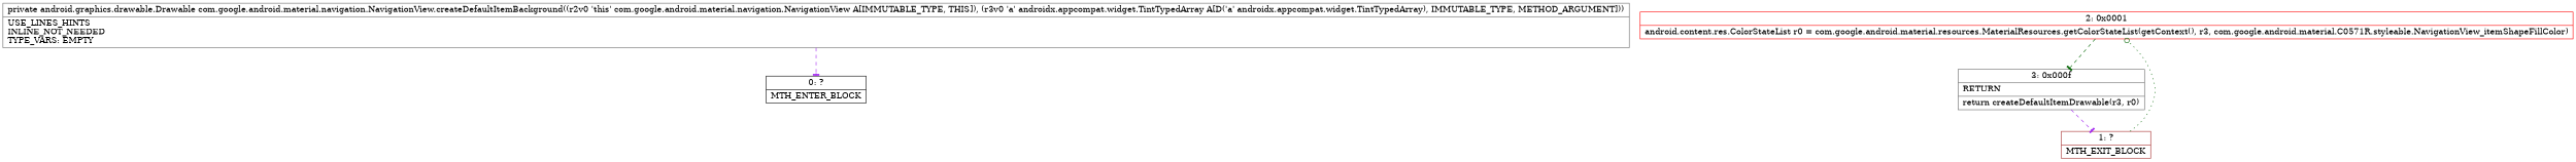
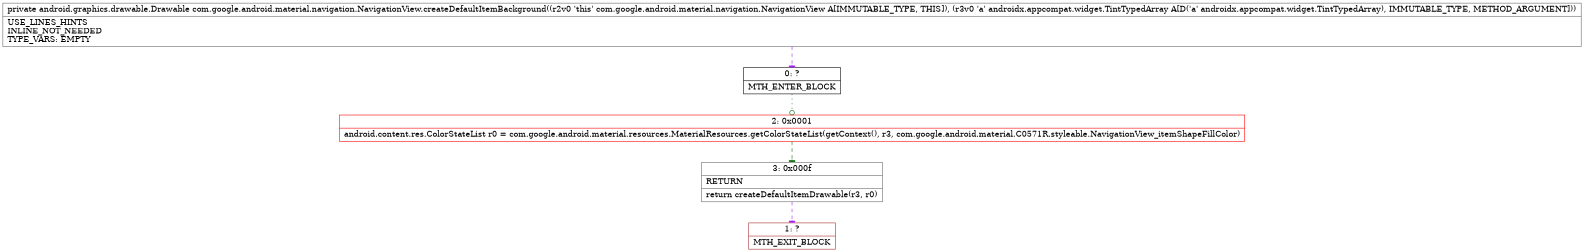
  digraph {
    node [color=gray40 shape=record]
    edge [arrowhead=tee color=darkgreen style=dashed]
    n1 [color=black label="{0\:\ ?|MTH_ENTER_BLOCK\l}"]
    n2 [color=red label="{2\:\ 0x0001|android.content.res.ColorStateList r0 = com.google.android.material.resources.MaterialResources.getColorStateList(getContext(), r3, com.google.android.material.C0571R.styleable.NavigationView_itemShapeFillColor)\l}"]
    n3 [label="{3\:\ 0x000f|RETURN\l|return createDefaultItemDrawable(r3, r0)\l}"]
    n4 [color=brown label="{1\:\ ?|MTH_EXIT_BLOCK\l}"]
    n5 [label="{private android.graphics.drawable.Drawable com.google.android.material.navigation.NavigationView.createDefaultItemBackground((r2v0 'this' com.google.android.material.navigation.NavigationView A[IMMUTABLE_TYPE, THIS]), (r3v0 'a' androidx.appcompat.widget.TintTypedArray A[D('a' androidx.appcompat.widget.TintTypedArray), IMMUTABLE_TYPE, METHOD_ARGUMENT]))  | USE_LINES_HINTS\lINLINE_NOT_NEEDED\lTYPE_VARS: EMPTY\l}"]
-   n4 -> n2 [arrowhead=odot style=dotted]
+   n1 -> n2 [arrowhead=odot style=dotted]
    n2 -> n3
    n3 -> n4 [color=purple]
    n5 -> n1 [color=purple]
  }
